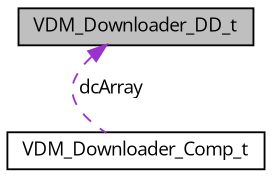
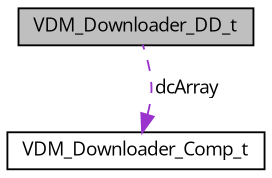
  digraph {
    fontname="Open Sans"
    node [color=black fontname="Open Sans" fontsize=10 shape=record]
    n1 [fillcolor=grey75 fontcolor=black height=0.2 label=VDM_Downloader_DD_t style=filled width=0.4]
    n2 [height=0.2 label=VDM_Downloader_Comp_t width=0.4]
-   n1 -> n2 [color=darkorchid3 dir=back fontname="Open Sans" fontsize=10 label=" dcArray" labelfontname=FreeSans labelfontsize=10 style=dashed]
+   n2 -> n1 [color=darkorchid3 dir=back fontname="Open Sans" fontsize=10 label=" dcArray" labelfontname=FreeSans labelfontsize=10 style=dashed]
  }
